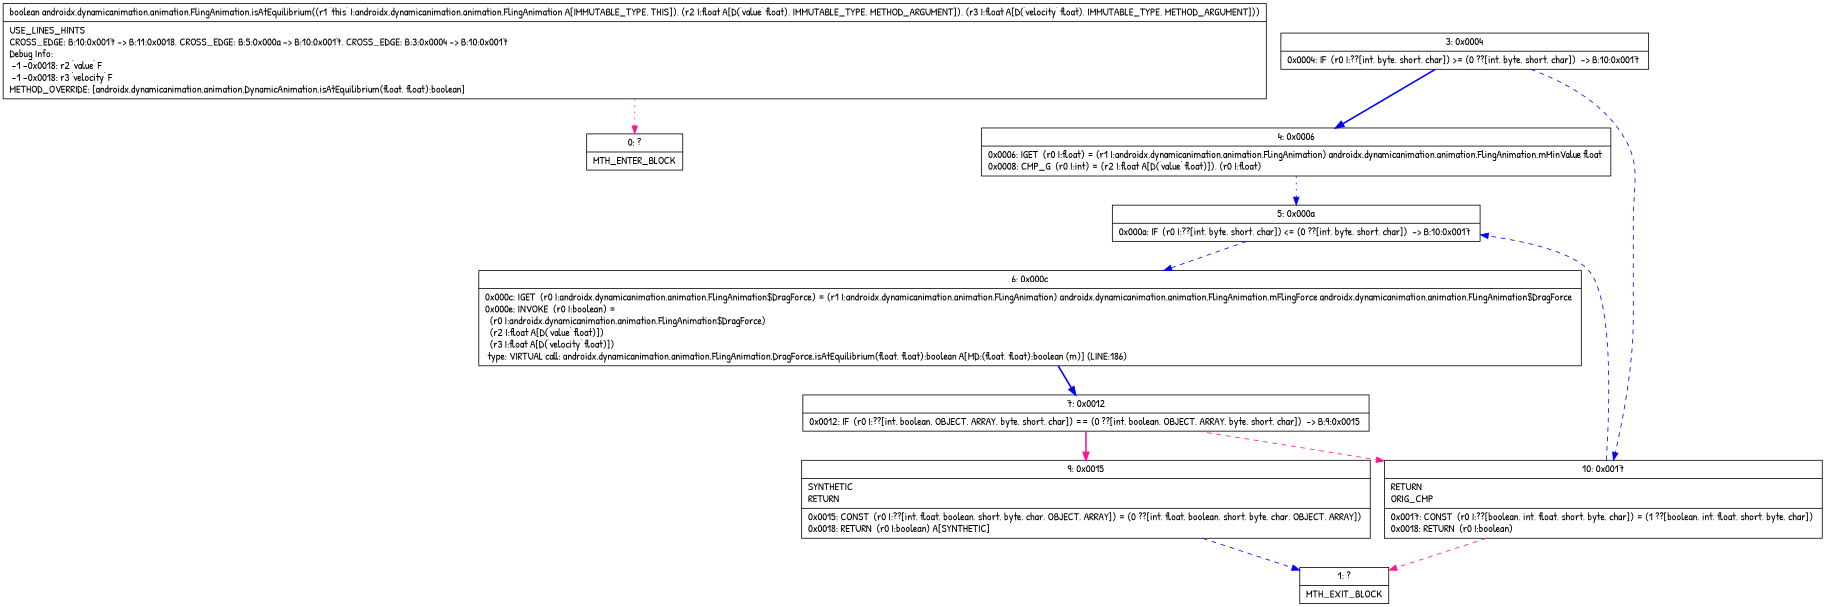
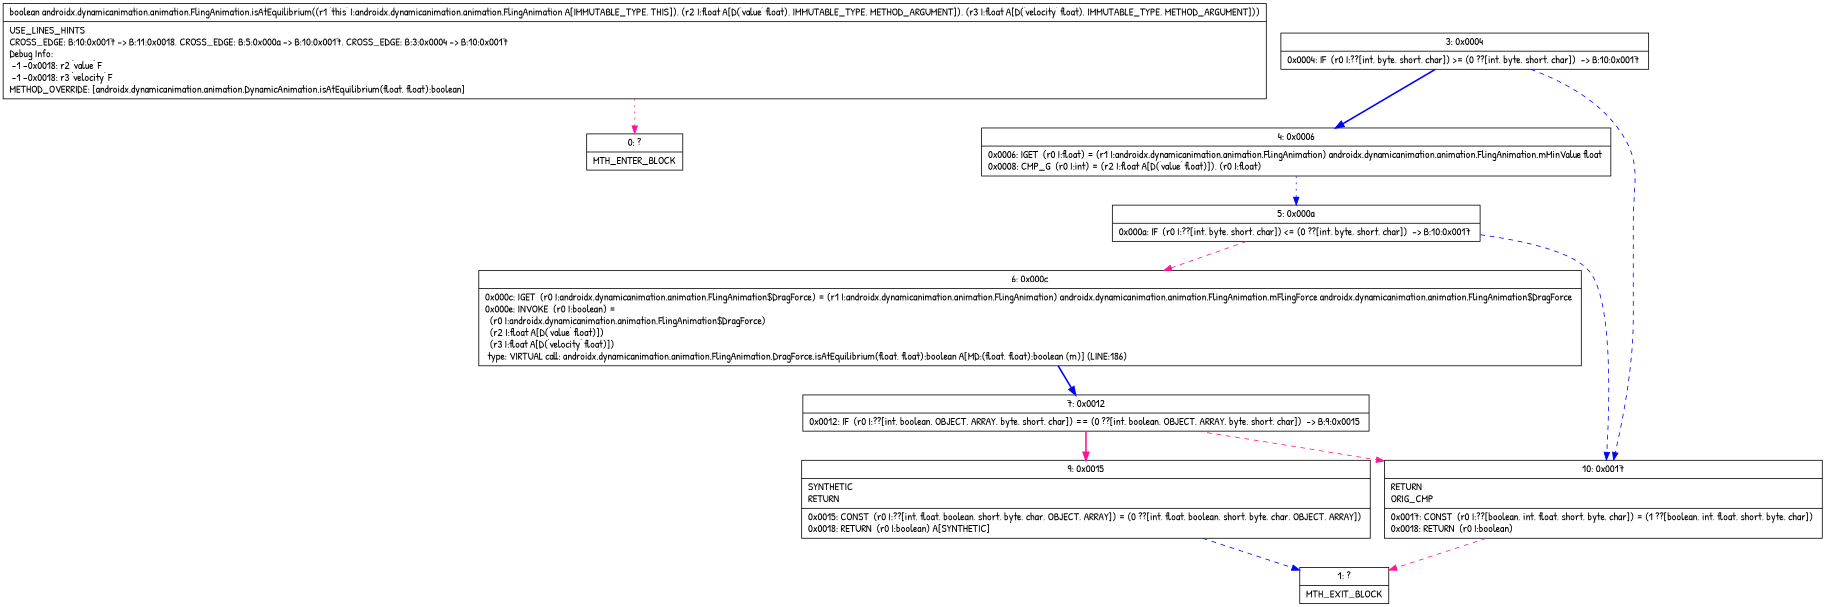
  digraph {
    fontname="Patrick Hand"
    node [fontname="Patrick Hand" shape=record]
    edge [color=blue fontname="Patrick Hand" style=dashed]
    n1 [label="{0\:\ ?|MTH_ENTER_BLOCK\l}"]
    n2 [label="{3\:\ 0x0004|0x0004: IF  (r0 I:??[int, byte, short, char]) \>= (0 ??[int, byte, short, char])  \-\> B:10:0x0017 \l}"]
    n3 [label="{4\:\ 0x0006|0x0006: IGET  (r0 I:float) = (r1 I:androidx.dynamicanimation.animation.FlingAnimation) androidx.dynamicanimation.animation.FlingAnimation.mMinValue float \l0x0008: CMP_G  (r0 I:int) = (r2 I:float A[D('value' float)]), (r0 I:float) \l}"]
    n4 [label="{10\:\ 0x0017|RETURN\lORIG_CMP\l|0x0017: CONST  (r0 I:??[boolean, int, float, short, byte, char]) = (1 ??[boolean, int, float, short, byte, char]) \l0x0018: RETURN  (r0 I:boolean) \l}"]
    n5 [label="{5\:\ 0x000a|0x000a: IF  (r0 I:??[int, byte, short, char]) \<= (0 ??[int, byte, short, char])  \-\> B:10:0x0017 \l}"]
    n6 [label="{1\:\ ?|MTH_EXIT_BLOCK\l}"]
    n7 [label="{6\:\ 0x000c|0x000c: IGET  (r0 I:androidx.dynamicanimation.animation.FlingAnimation$DragForce) = (r1 I:androidx.dynamicanimation.animation.FlingAnimation) androidx.dynamicanimation.animation.FlingAnimation.mFlingForce androidx.dynamicanimation.animation.FlingAnimation$DragForce \l0x000e: INVOKE  (r0 I:boolean) = \l  (r0 I:androidx.dynamicanimation.animation.FlingAnimation$DragForce)\l  (r2 I:float A[D('value' float)])\l  (r3 I:float A[D('velocity' float)])\l type: VIRTUAL call: androidx.dynamicanimation.animation.FlingAnimation.DragForce.isAtEquilibrium(float, float):boolean A[MD:(float, float):boolean (m)] (LINE:186)\l}"]
    n8 [label="{7\:\ 0x0012|0x0012: IF  (r0 I:??[int, boolean, OBJECT, ARRAY, byte, short, char]) == (0 ??[int, boolean, OBJECT, ARRAY, byte, short, char])  \-\> B:9:0x0015 \l}"]
    n9 [label="{9\:\ 0x0015|SYNTHETIC\lRETURN\l|0x0015: CONST  (r0 I:??[int, float, boolean, short, byte, char, OBJECT, ARRAY]) = (0 ??[int, float, boolean, short, byte, char, OBJECT, ARRAY]) \l0x0018: RETURN  (r0 I:boolean) A[SYNTHETIC]\l}"]
    n10 [label="{boolean androidx.dynamicanimation.animation.FlingAnimation.isAtEquilibrium((r1 'this' I:androidx.dynamicanimation.animation.FlingAnimation A[IMMUTABLE_TYPE, THIS]), (r2 I:float A[D('value' float), IMMUTABLE_TYPE, METHOD_ARGUMENT]), (r3 I:float A[D('velocity' float), IMMUTABLE_TYPE, METHOD_ARGUMENT]))  | USE_LINES_HINTS\lCROSS_EDGE: B:10:0x0017 \-\> B:11:0x0018, CROSS_EDGE: B:5:0x000a \-\> B:10:0x0017, CROSS_EDGE: B:3:0x0004 \-\> B:10:0x0017\lDebug Info:\l  \-1 \-0x0018: r2 'value' F\l  \-1 \-0x0018: r3 'velocity' F\lMETHOD_OVERRIDE: [androidx.dynamicanimation.animation.DynamicAnimation.isAtEquilibrium(float, float):boolean]\l}"]
    n2 -> n3 [style=bold]
    n2 -> n4
    n3 -> n5 [style=dotted]
    n4 -> n6 [color=deeppink]
-   n4 -> n5
-   n5 -> n7
+   n5 -> n4
+   n5 -> n7 [color=deeppink]
    n7 -> n8 [style=bold]
    n8 -> n4 [color=deeppink]
    n8 -> n9 [color=deeppink style=bold]
    n9 -> n6
    n10 -> n1 [color=deeppink style=dotted]
  }
